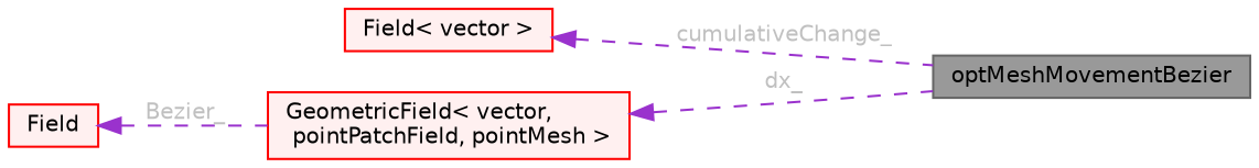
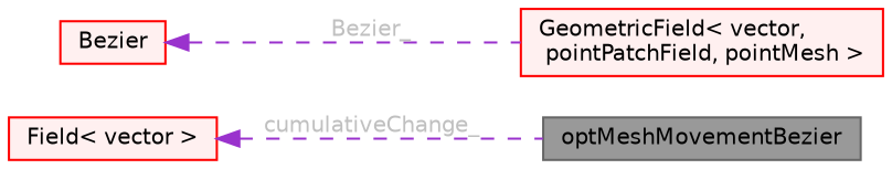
  digraph {
    rankdir=LR
    node [color=red fillcolor="#FFF0F0" fontname=Helvetica fontsize=10 shape=box style=filled]
    edge [color=darkorchid3 dir=back fontcolor=grey fontname=Helvetica fontsize=10 labelfontname=Helvetica labelfontsize=10 style=dashed]
    n1 [color=gray40 fillcolor=grey60 fontcolor=black height=0.2 label=optMeshMovementBezier width=0.4]
    n2 [height=0.2 label="Field\< vector \>" width=0.4]
-   n3 [height=0.2 label=Field width=0.4]
+   n3 [height=0.2 label=Bezier width=0.4]
    n4 [height=0.2 label="GeometricField\< vector,\l pointPatchField, pointMesh \>" width=0.4]
    n2 -> n1 [label=" cumulativeChange_"]
    n3 -> n4 [label=" Bezier_"]
-   n4 -> n1 [label=" dx_"]
  }
